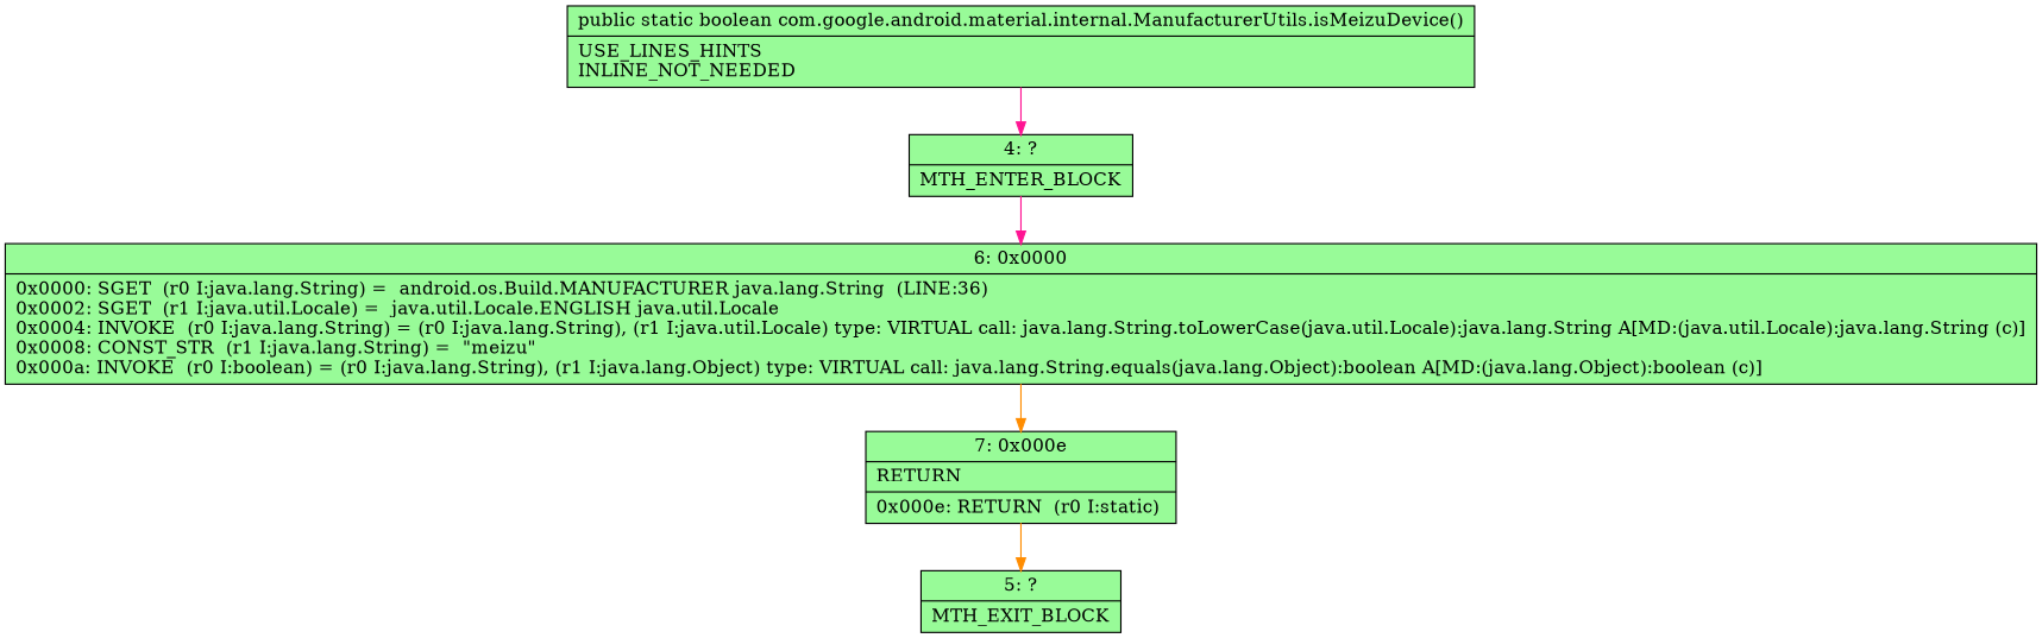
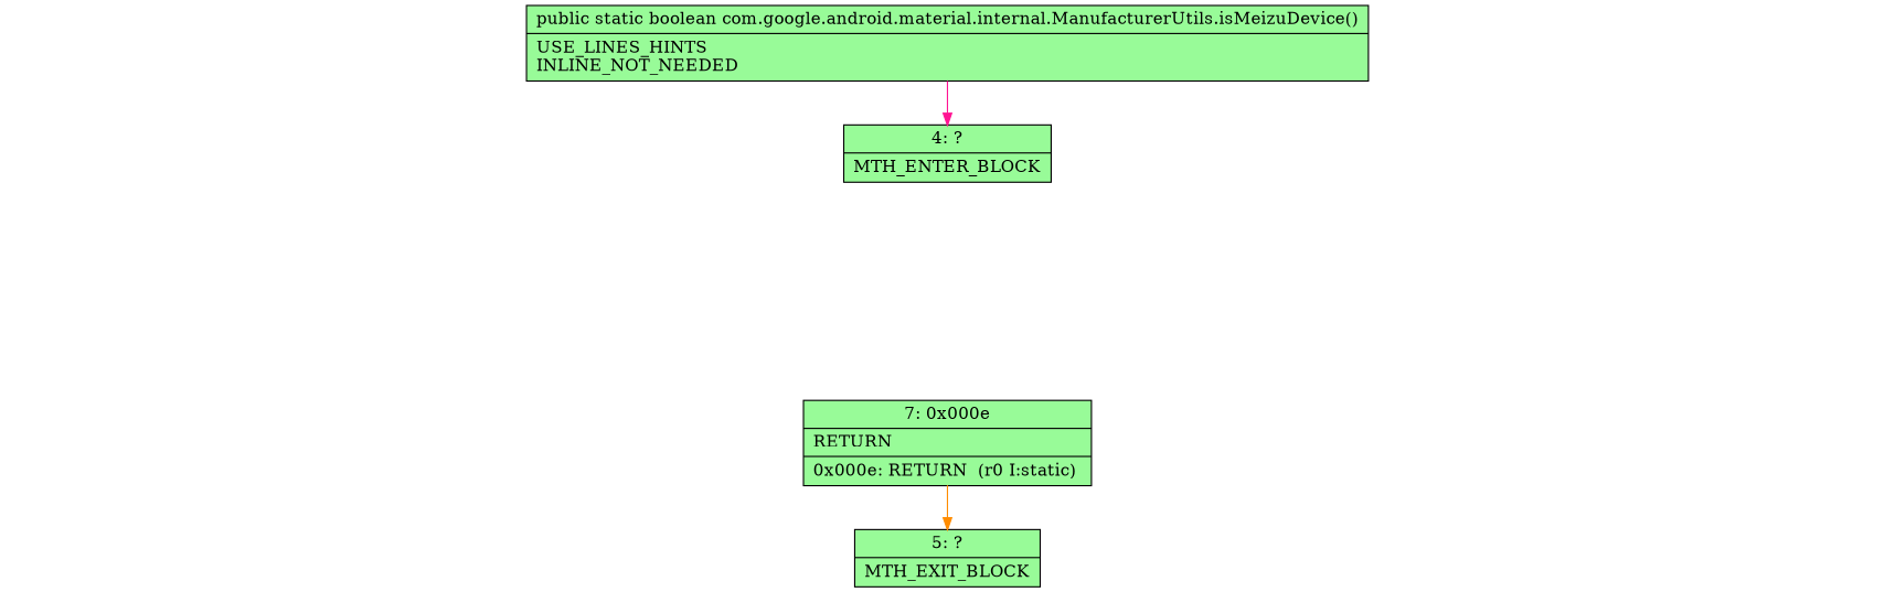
  digraph {
    node [fillcolor=palegreen shape=record style=filled]
    edge [color=deeppink]
    n1 [label="{4\:\ ?|MTH_ENTER_BLOCK\l}"]
-   n2 [label="{6\:\ 0x0000|0x0000: SGET  (r0 I:java.lang.String) =  android.os.Build.MANUFACTURER java.lang.String  (LINE:36)\l0x0002: SGET  (r1 I:java.util.Locale) =  java.util.Locale.ENGLISH java.util.Locale \l0x0004: INVOKE  (r0 I:java.lang.String) = (r0 I:java.lang.String), (r1 I:java.util.Locale) type: VIRTUAL call: java.lang.String.toLowerCase(java.util.Locale):java.lang.String A[MD:(java.util.Locale):java.lang.String (c)]\l0x0008: CONST_STR  (r1 I:java.lang.String) =  \"meizu\" \l0x000a: INVOKE  (r0 I:boolean) = (r0 I:java.lang.String), (r1 I:java.lang.Object) type: VIRTUAL call: java.lang.String.equals(java.lang.Object):boolean A[MD:(java.lang.Object):boolean (c)]\l}"]
    n3 [label="{7\:\ 0x000e|RETURN\l|0x000e: RETURN  (r0 I:static) \l}"]
    n4 [label="{5\:\ ?|MTH_EXIT_BLOCK\l}"]
    n5 [label="{public static boolean com.google.android.material.internal.ManufacturerUtils.isMeizuDevice()  | USE_LINES_HINTS\lINLINE_NOT_NEEDED\l}"]
-   n1 -> n2
-   n2 -> n3 [color=darkorange]
    n3 -> n4 [color=darkorange]
    n5 -> n1
  }
